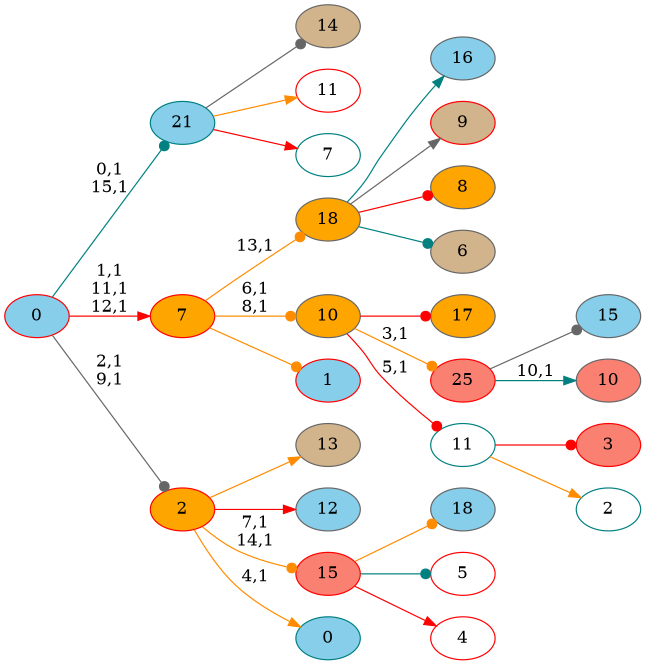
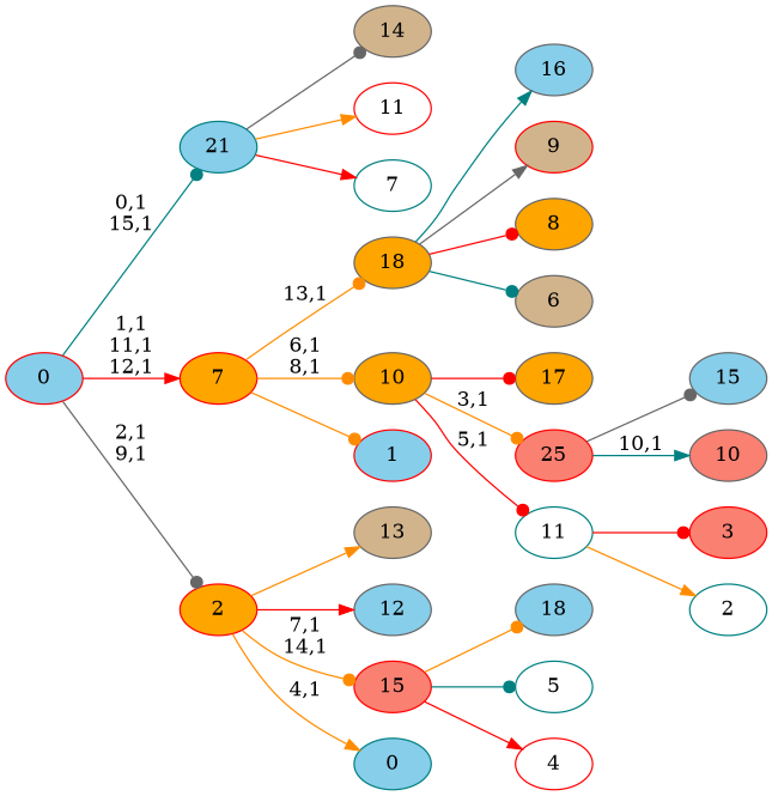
  digraph {
    rankdir=LR
    node [color=gray40 fillcolor=skyblue style=filled]
    edge [arrowhead=dot color=darkorange]
    n1 [label=18]
    n2 [fillcolor=orange label=17]
    n3 [label=16]
    n4 [label=15]
    n5 [fillcolor=tan label=14]
    n6 [fillcolor=tan label=13]
    n7 [label=12]
    n8 [color=red fillcolor=white label=11]
    n9 [fillcolor=salmon label=10]
    25 [color=red fillcolor=salmon]
    n11 [color=red fillcolor=tan label=9]
    n12 [fillcolor=orange label=8]
    n13 [color=teal fillcolor=white label=7]
    21 [color=teal]
    n15 [fillcolor=tan label=6]
    18 [fillcolor=orange]
-   n17 [color=red fillcolor=white label=5]
+   n17 [color=teal fillcolor=white label=5]
    n18 [color=red fillcolor=white label=4]
    15 [color=red fillcolor=salmon]
    n20 [color=red fillcolor=salmon label=3]
    n21 [color=teal fillcolor=white label=2]
    11 [color=teal fillcolor=white]
    10 [fillcolor=orange]
    n24 [color=red label=1]
    7 [color=red fillcolor=orange]
    n26 [color=teal label=0]
    2 [color=red fillcolor=orange]
    0 [color=red]
    25 -> n4 [color=gray40]
    25 -> n9 [arrowhead=normal color=teal label="10,1"]
    21 -> n5 [color=gray40]
    21 -> n8 [arrowhead=normal]
    21 -> n13 [arrowhead=normal color=red]
    18 -> n3 [arrowhead=normal color=teal]
    18 -> n11 [arrowhead=normal color=gray40]
    18 -> n12 [color=red]
    18 -> n15 [color=teal]
    15 -> n1
    15 -> n17 [color=teal]
    15 -> n18 [arrowhead=normal color=red]
    11 -> n20 [color=red]
    11 -> n21 [arrowhead=normal]
    10 -> n2 [color=red]
    10 -> 25 [label="3,1"]
    10 -> 11 [color=red label="5,1"]
    7 -> 18 [label="13,1"]
    7 -> 10 [label="6,1\n8,1"]
    7 -> n24
    2 -> n6 [arrowhead=normal]
    2 -> n7 [arrowhead=normal color=red]
    2 -> 15 [label="7,1\n14,1"]
    2 -> n26 [arrowhead=normal label="4,1"]
    0 -> 21 [color=teal label="0,1\n15,1"]
    0 -> 7 [arrowhead=normal color=red label="1,1\n11,1\n12,1"]
    0 -> 2 [color=gray40 label="2,1\n9,1"]
  }
